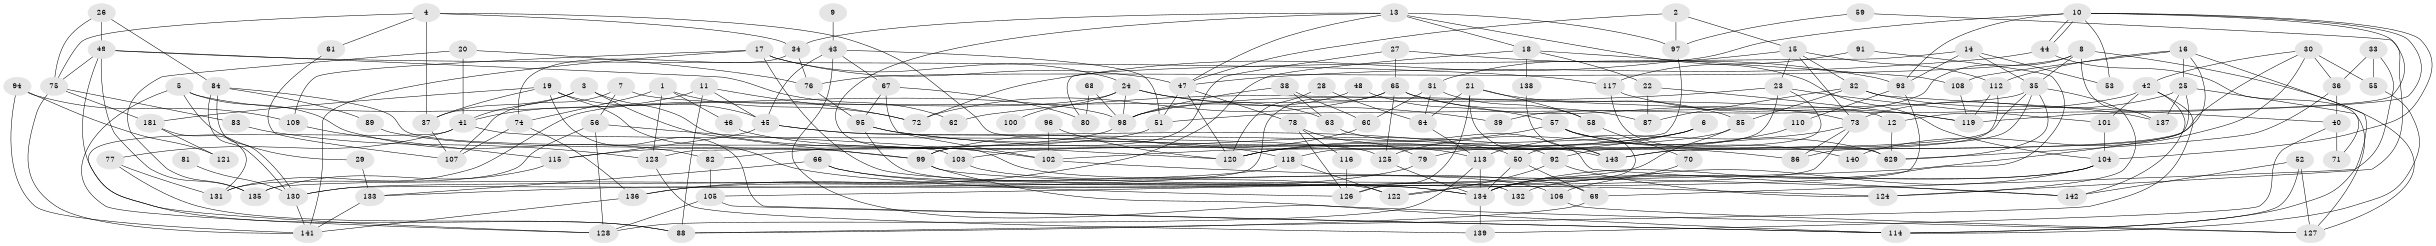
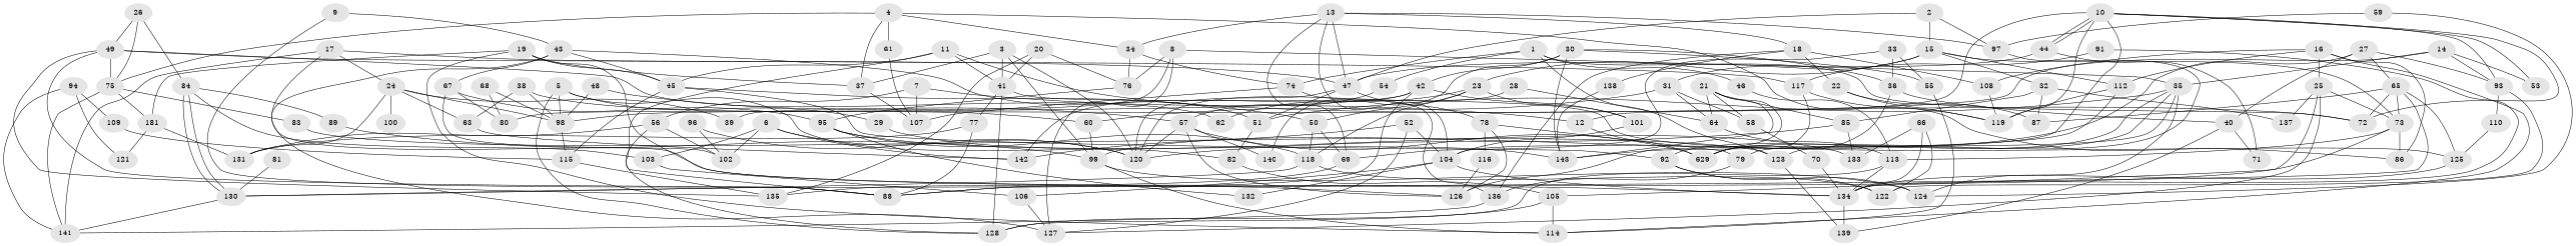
  graph {
    node [color=gray90 style=filled]
    1
    46
+   54
    72
    74
    123
    113
    57
    107
    136
    139
    2
    15
    47
    97
    23
    31
    32
    73
    112
    120
    51
    78
    3
    41
    99
    37
    128
    77
    125
    114
    124
    4
    34
    61
    75
    86
    76
    141
    n40 [label=181]
    83
    5
    29
    82
    98
    133
    105
    115
    6
    102
    103
    142
    106
    7
    12
    56
    n57 [label=629]
    131
    8
    35
    39
    127
    137
    79
    92
    95
    9
    43
    88
    45
    67
    10
    44
    53
    93
    104
    119
    71
    122
    110
    134
    132
    11
    50
    13
    69
    18
    22
    87
    14
    80
    62
    101
    118
    58
    64
    60
    85
    135
    143
    16
    25
    108
    17
    24
    109
    100
    63
    138
    19
    126
    121
    20
    21
    70
    130
    26
    49
    84
    117
    89
    27
    40
    65
    28
    30
    36
    42
    55
    140
    33
    38
    116
    48
    52
    59
    66
    68
    81
    91
    94
    96
    1 -- 46
+   1 -- 54
    1 -- 72
    1 -- 74
    1 -- 123
    46 -- 113
+   54 -- 57
    74 -- 107
    74 -- 136
    123 -- 139
    113 -- 128
    113 -- 134
    57 -- 120
    57 -- n57
    57 -- 126
    57 -- 140
    136 -- 141
    2 -- 15
    2 -- 47
    2 -- 97
    15 -- 23
    15 -- 31
    15 -- 32
    15 -- 73
    15 -- 112
    47 -- 120
    47 -- 51
    47 -- 78
    97 -- 123
    23 -- 50
    23 -- 62
    23 -- 101
    23 -- 118
    31 -- 58
    31 -- 64
    31 -- 60
    32 -- 137
    32 -- 87
    32 -- 85
    73 -- 113
    73 -- 86
    73 -- 135
    112 -- 119
    112 -- 143
    51 -- 82
    78 -- 79
    78 -- 126
    78 -- 116
    3 -- 120
    3 -- 41
    3 -- 99
    3 -- 37
    41 -- 128
    41 -- 77
    41 -- 125
    99 -- 114
    99 -- 124
    37 -- 107
    77 -- 131
    77 -- 88
    125 -- 134
    4 -- 37
    4 -- 34
    4 -- 61
    4 -- 75
    4 -- 86
    34 -- 74
    34 -- 76
    61 -- 107
    75 -- 141
    75 -- n40
    75 -- 83
    76 -- 95
    n40 -- 131
    n40 -- 121
    83 -- 123
    5 -- 128
    5 -- 29
    5 -- 82
    5 -- 98
    29 -- 133
    82 -- 105
    98 -- 115
-   133 -- 141
    105 -- 128
    105 -- 114
    115 -- 135
    6 -- 120
    6 -- 102
    6 -- 103
-   102 -- 142
+   6 -- 142
    103 -- 106
    106 -- 127
    7 -- 107
    7 -- 12
    7 -- 56
    12 -- n57
    56 -- 128
    56 -- 102
    56 -- 131
    8 -- 76
    8 -- 35
    8 -- 39
    8 -- 127
-   8 -- 137
    35 -- 51
    35 -- 124
    35 -- n57
    35 -- 79
    35 -- 92
    79 -- 136
    92 -- 124
    92 -- 122
    95 -- 132
    95 -- 118
    95 -- 143
    9 -- 43
+   9 -- 88
    43 -- 51
    43 -- 127
    43 -- 45
    43 -- 67
    45 -- 115
    45 -- 92
    45 -- 50
    67 -- 102
    67 -- 95
    67 -- 80
    10 -- 72
    10 -- 12
    10 -- 44
    10 -- 44
    10 -- 53
    10 -- 93
    10 -- 104
    10 -- 119
    44 -- 47
    44 -- 71
    93 -- 122
    93 -- 110
    104 -- 106
    104 -- 134
    104 -- 132
    110 -- 125
    134 -- 139
    11 -- 72
    11 -- 41
    11 -- 88
    11 -- 45
    50 -- 69
-   50 -- 134
+   50 -- 118
    13 -- 47
    13 -- 97
    13 -- 34
    13 -- 104
    13 -- 69
    13 -- 18
    69 -- 88
    18 -- 136
    18 -- 22
    18 -- 108
    18 -- 138
    22 -- 119
    22 -- 87
    14 -- 35
    14 -- 53
    14 -- 93
    14 -- 80
    101 -- 104
    118 -- 122
    118 -- 130
    58 -- 70
    64 -- 113
    60 -- 99
    85 -- 120
    85 -- 133
    16 -- 112
    16 -- 114
    16 -- 86
    16 -- 25
    16 -- 108
    25 -- 73
    25 -- 105
    25 -- 127
    25 -- 137
    108 -- 119
    17 -- 47
    17 -- 141
    17 -- 134
    17 -- 24
-   17 -- 109
    24 -- 98
    24 -- 131
    24 -- 39
    24 -- 100
    24 -- 63
    109 -- 115
    63 -- 142
    138 -- 143
    19 -- 37
    19 -- 114
    19 -- n40
    19 -- 45
    19 -- 126
    20 -- 41
    20 -- 76
    20 -- 135
    21 -- 58
    21 -- 64
    21 -- 85
    21 -- 143
    21 -- 126
    70 -- 134
    130 -- 141
    26 -- 75
    26 -- 49
    26 -- 84
    49 -- 75
    49 -- 88
    49 -- 62
    49 -- 135
    49 -- 117
    84 -- 103
    84 -- 130
    84 -- 130
    84 -- 89
    117 -- n57
    117 -- 119
    89 -- 99
    27 -- 99
    27 -- 93
-   32 -- 40
+   27 -- 40
    27 -- 65
    40 -- 139
    40 -- 71
    65 -- 72
    65 -- 73
    65 -- 125
    65 -- 87
    65 -- 130
    28 -- 120
    28 -- 64
    30 -- 143
    30 -- 36
    30 -- 42
    30 -- 55
    30 -- 140
    36 -- n57
    36 -- 40
    42 -- 98
    42 -- 142
    42 -- 88
    42 -- 101
    55 -- 114
    33 -- 69
    33 -- 36
    33 -- 55
    38 -- 98
    38 -- 60
    38 -- 63
    116 -- 126
    48 -- 57
    48 -- 98
-   52 -- 114
+   52 -- 104
    52 -- 142
    52 -- 127
    59 -- 97
    59 -- 124
    66 -- 133
    66 -- 122
    66 -- 134
    68 -- 98
    68 -- 80
    81 -- 130
    91 -- 134
    91 -- 117
    94 -- 141
    94 -- 109
    94 -- 121
    96 -- 120
    96 -- 102
  }
